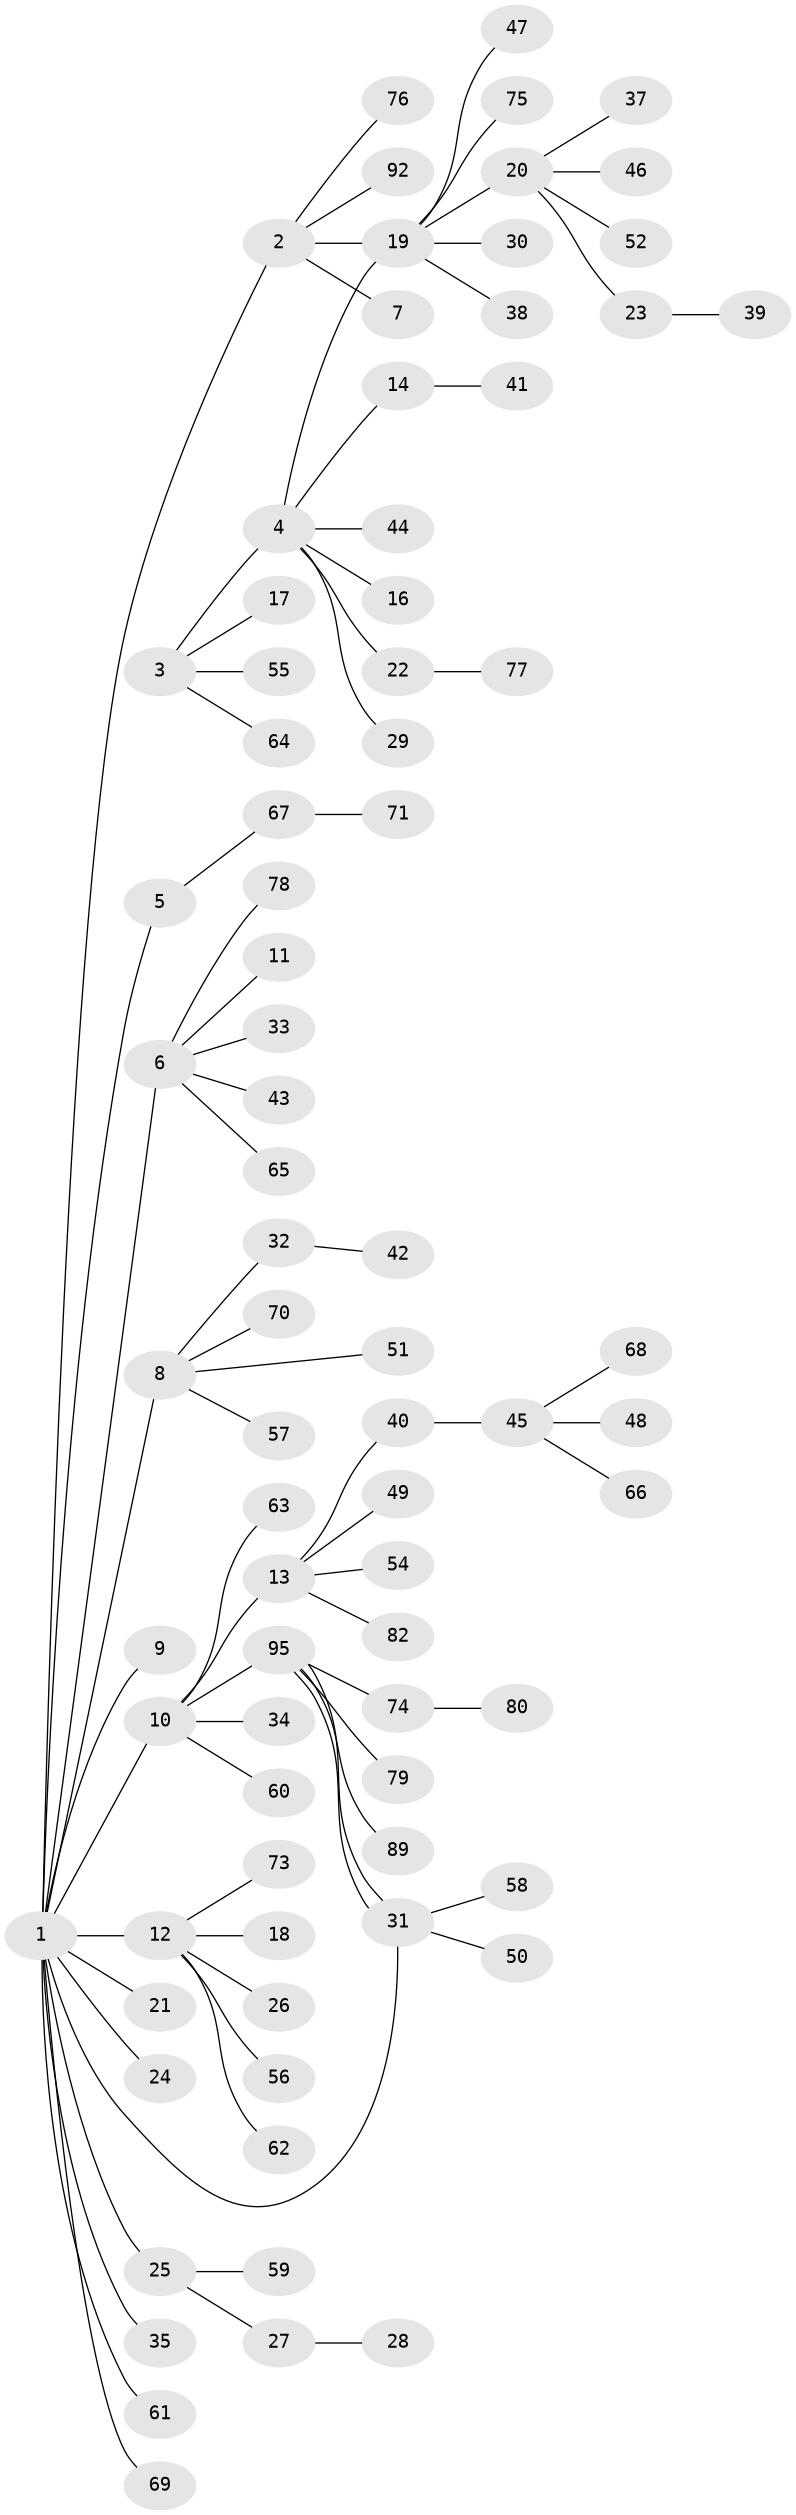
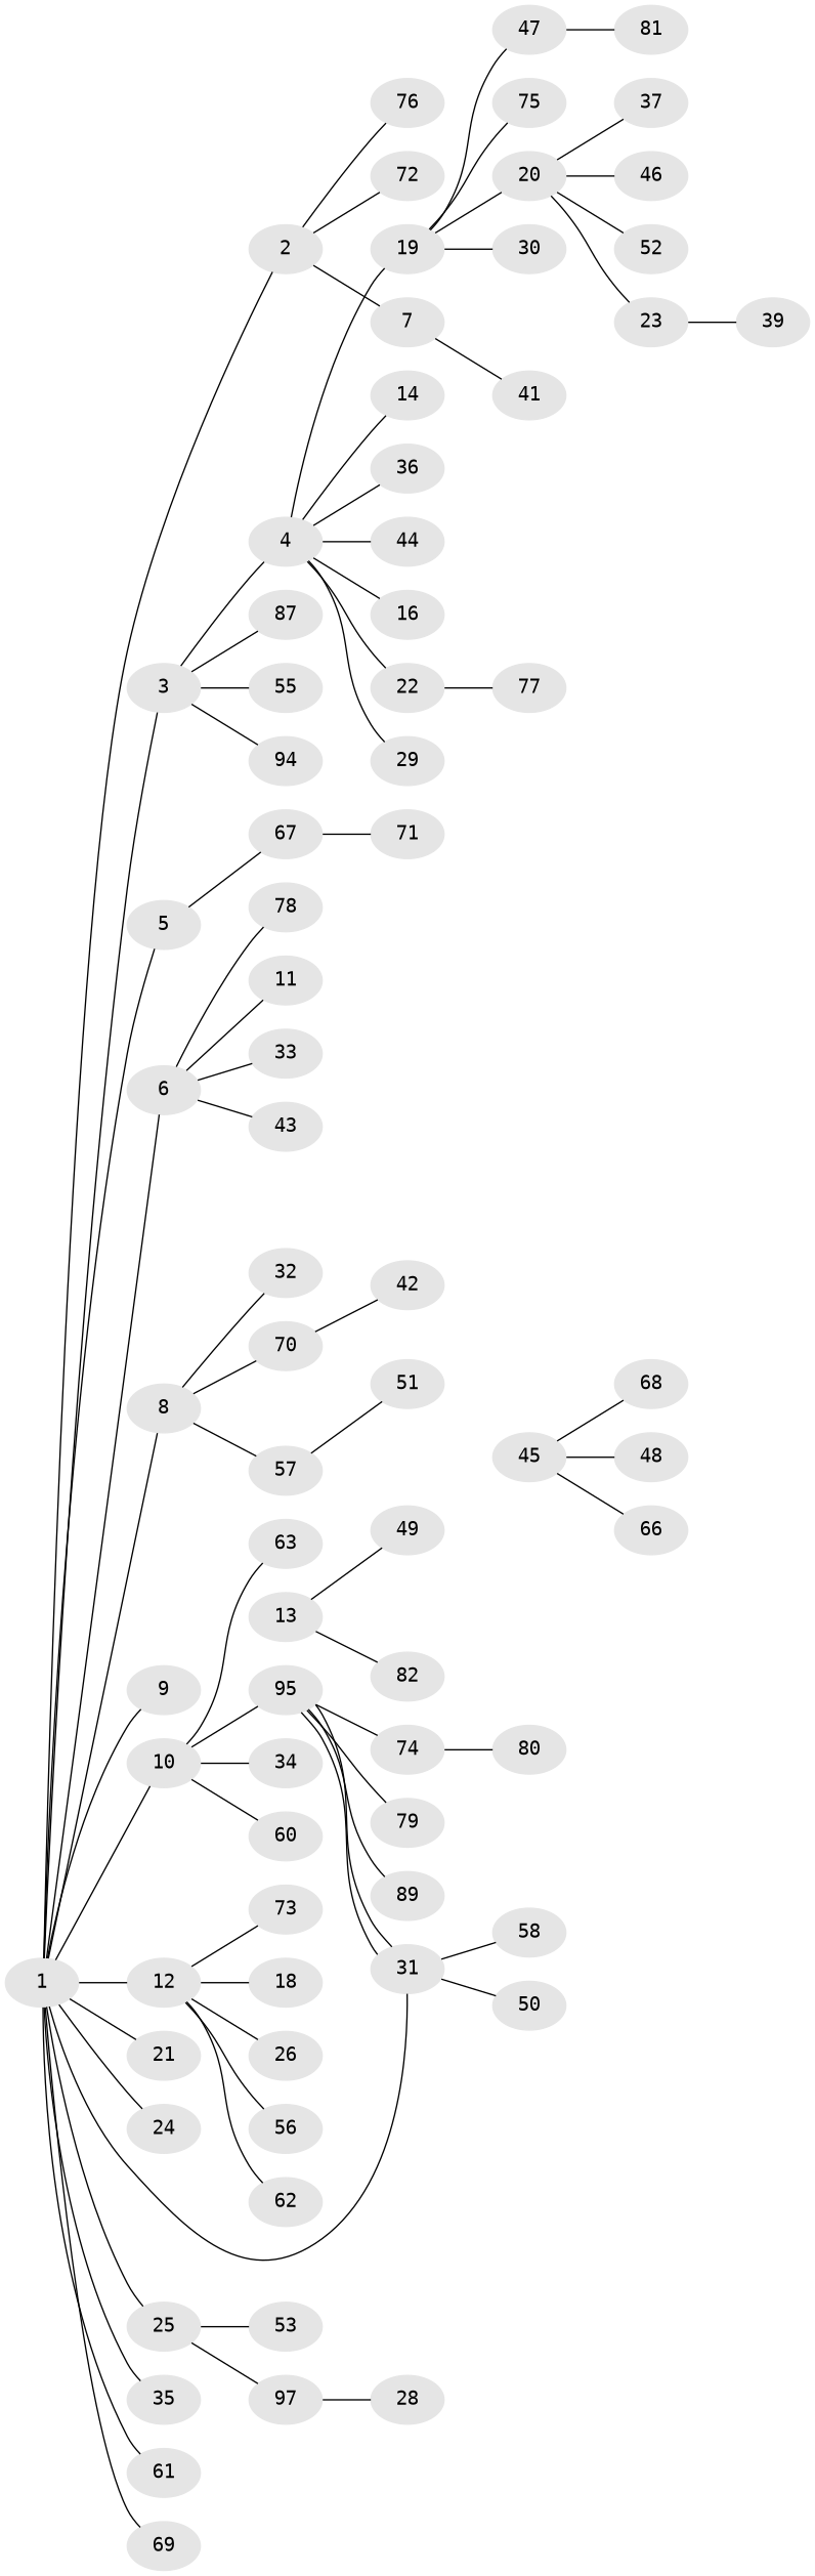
  graph {
    fontname="DejaVu Sans Mono"
    rankdir=LR
    node [color=gray90 fontname="DejaVu Sans Mono" style=filled]
    edge [fontname="DejaVu Sans Mono"]
    1
    2
    3
    5
    6
    8
    9
    10
    12
    21
    24
    25
    31
    35
    61
    69
    7
    19
-   72 [label=92]
+   72
    76
    4
-   17
+   17 [label=87]
    55
-   64
+   64 [label=94]
    67
    11
    33
    43
-   65
    78
    32
    51
    57
    70
    13
    n36 [label=95]
    34
    60
    63
    18
    26
    56
    62
    73
-   27
-   53 [label=59]
+   27 [label=97]
+   53
    50
    58
    20
    30
-   38
    47
    75
    14
    16
    22
    29
+   36
    44
    41
    77
    71
    42
-   40
    49
-   54
    82
    n68 [label=89]
    74
    79
    45
    80
    23
    37
    46
    52
+   81
    39
    28
    48
    66
    68
    1 -- 2
+   1 -- 3
    1 -- 5
    1 -- 6
    1 -- 8
    1 -- 9
    1 -- 10
    1 -- 12
    1 -- 21
    1 -- 24
    1 -- 25
    1 -- 31
    1 -- 35
    1 -- 61
    1 -- 69
    2 -- 7
-   2 -- 19
    2 -- 72
    2 -- 76
    3 -- 4
    3 -- 17
    3 -- 55
    3 -- 64
    5 -- 67
    6 -- 11
    6 -- 33
    6 -- 43
-   6 -- 65
    6 -- 78
    8 -- 32
-   8 -- 51
+   57 -- 51
    8 -- 57
    8 -- 70
-   10 -- 13
    10 -- n36
    10 -- 34
    10 -- 60
    10 -- 63
    12 -- 18
    12 -- 26
    12 -- 56
    12 -- 62
    12 -- 73
    25 -- 27
    25 -- 53
    31 -- 50
    31 -- 58
    19 -- 20
    19 -- 30
-   19 -- 38
    19 -- 47
    19 -- 75
    4 -- 19
    4 -- 14
    4 -- 16
    4 -- 22
    4 -- 29
+   4 -- 36
    4 -- 44
    67 -- 71
-   32 -- 42
-   13 -- 40
+   70 -- 42
    13 -- 49
-   13 -- 54
    13 -- 82
    n36 -- 31
    n36 -- 31
    n36 -- n68
    n36 -- 74
    n36 -- 79
    27 -- 28
    20 -- 23
    20 -- 37
    20 -- 46
    20 -- 52
-   14 -- 41
+   47 -- 81
+   7 -- 41
    22 -- 77
-   40 -- 45
    74 -- 80
    45 -- 48
    45 -- 66
    45 -- 68
    23 -- 39
  }
